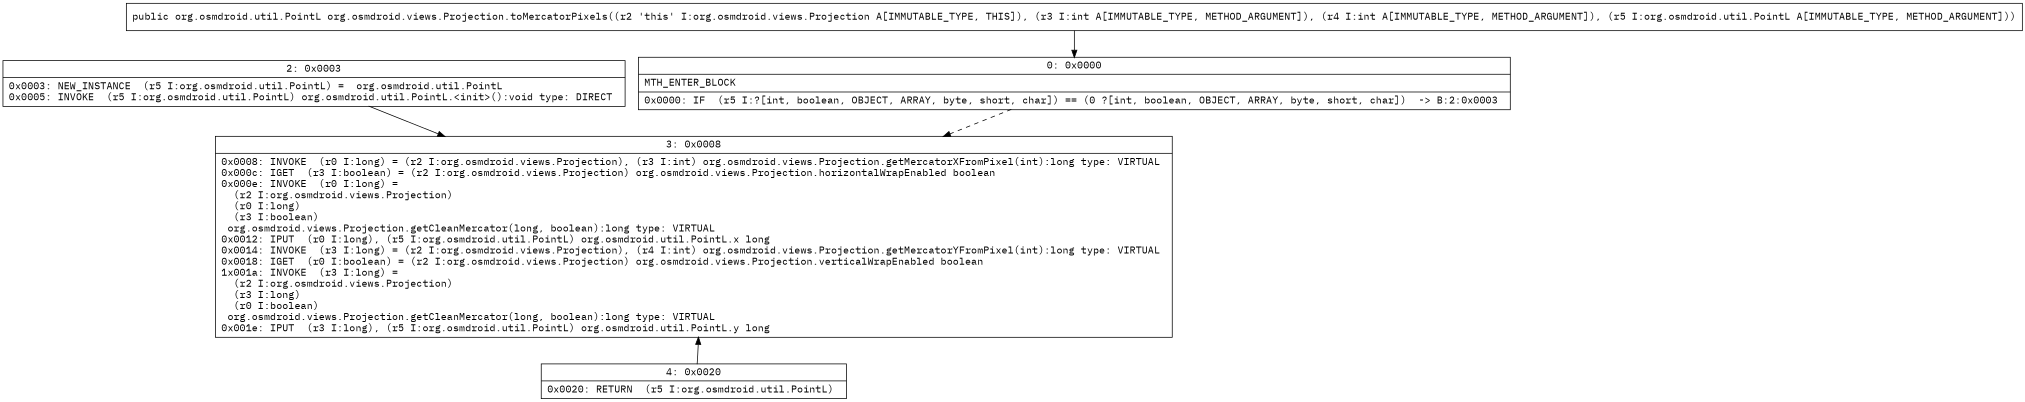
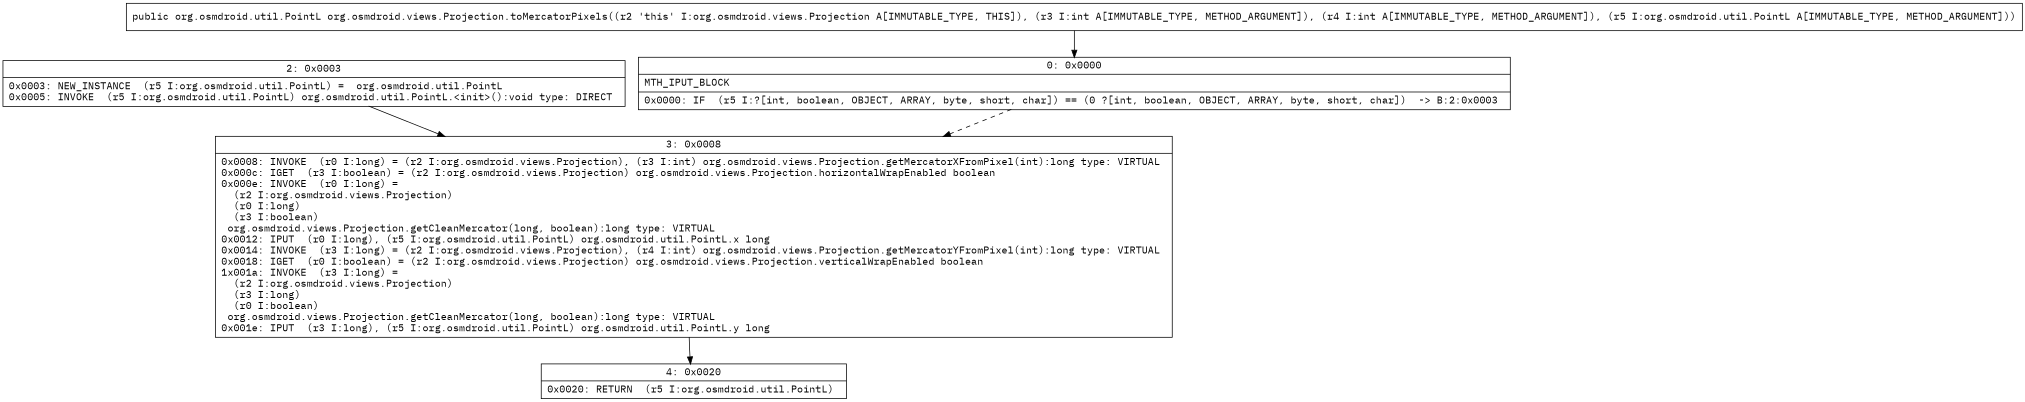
  digraph {
    fontname="IBM Plex Mono"
    node [fontname="IBM Plex Mono" shape=record]
    edge [fontname="IBM Plex Mono"]
-   n1 [label="{0\:\ 0x0000|MTH_ENTER_BLOCK\l|0x0000: IF  (r5 I:?[int, boolean, OBJECT, ARRAY, byte, short, char]) == (0 ?[int, boolean, OBJECT, ARRAY, byte, short, char])  \-\> B:2:0x0003 \l}"]
+   n1 [label="{0\:\ 0x0000|MTH_IPUT_BLOCK\l|0x0000: IF  (r5 I:?[int, boolean, OBJECT, ARRAY, byte, short, char]) == (0 ?[int, boolean, OBJECT, ARRAY, byte, short, char])  \-\> B:2:0x0003 \l}"]
    n2 [label="{3\:\ 0x0008|0x0008: INVOKE  (r0 I:long) = (r2 I:org.osmdroid.views.Projection), (r3 I:int) org.osmdroid.views.Projection.getMercatorXFromPixel(int):long type: VIRTUAL \l0x000c: IGET  (r3 I:boolean) = (r2 I:org.osmdroid.views.Projection) org.osmdroid.views.Projection.horizontalWrapEnabled boolean \l0x000e: INVOKE  (r0 I:long) = \l  (r2 I:org.osmdroid.views.Projection)\l  (r0 I:long)\l  (r3 I:boolean)\l org.osmdroid.views.Projection.getCleanMercator(long, boolean):long type: VIRTUAL \l0x0012: IPUT  (r0 I:long), (r5 I:org.osmdroid.util.PointL) org.osmdroid.util.PointL.x long \l0x0014: INVOKE  (r3 I:long) = (r2 I:org.osmdroid.views.Projection), (r4 I:int) org.osmdroid.views.Projection.getMercatorYFromPixel(int):long type: VIRTUAL \l0x0018: IGET  (r0 I:boolean) = (r2 I:org.osmdroid.views.Projection) org.osmdroid.views.Projection.verticalWrapEnabled boolean \l1x001a: INVOKE  (r3 I:long) = \l  (r2 I:org.osmdroid.views.Projection)\l  (r3 I:long)\l  (r0 I:boolean)\l org.osmdroid.views.Projection.getCleanMercator(long, boolean):long type: VIRTUAL \l0x001e: IPUT  (r3 I:long), (r5 I:org.osmdroid.util.PointL) org.osmdroid.util.PointL.y long \l}"]
    n3 [label="{2\:\ 0x0003|0x0003: NEW_INSTANCE  (r5 I:org.osmdroid.util.PointL) =  org.osmdroid.util.PointL \l0x0005: INVOKE  (r5 I:org.osmdroid.util.PointL) org.osmdroid.util.PointL.\<init\>():void type: DIRECT \l}"]
    n4 [label="{4\:\ 0x0020|0x0020: RETURN  (r5 I:org.osmdroid.util.PointL) \l}"]
    n5 [label="{public org.osmdroid.util.PointL org.osmdroid.views.Projection.toMercatorPixels((r2 'this' I:org.osmdroid.views.Projection A[IMMUTABLE_TYPE, THIS]), (r3 I:int A[IMMUTABLE_TYPE, METHOD_ARGUMENT]), (r4 I:int A[IMMUTABLE_TYPE, METHOD_ARGUMENT]), (r5 I:org.osmdroid.util.PointL A[IMMUTABLE_TYPE, METHOD_ARGUMENT])) }"]
    n1 -> n2 [style=dashed]
-   n4 -> n2
+   n2 -> n4
    n3 -> n2
    n5 -> n1
  }
